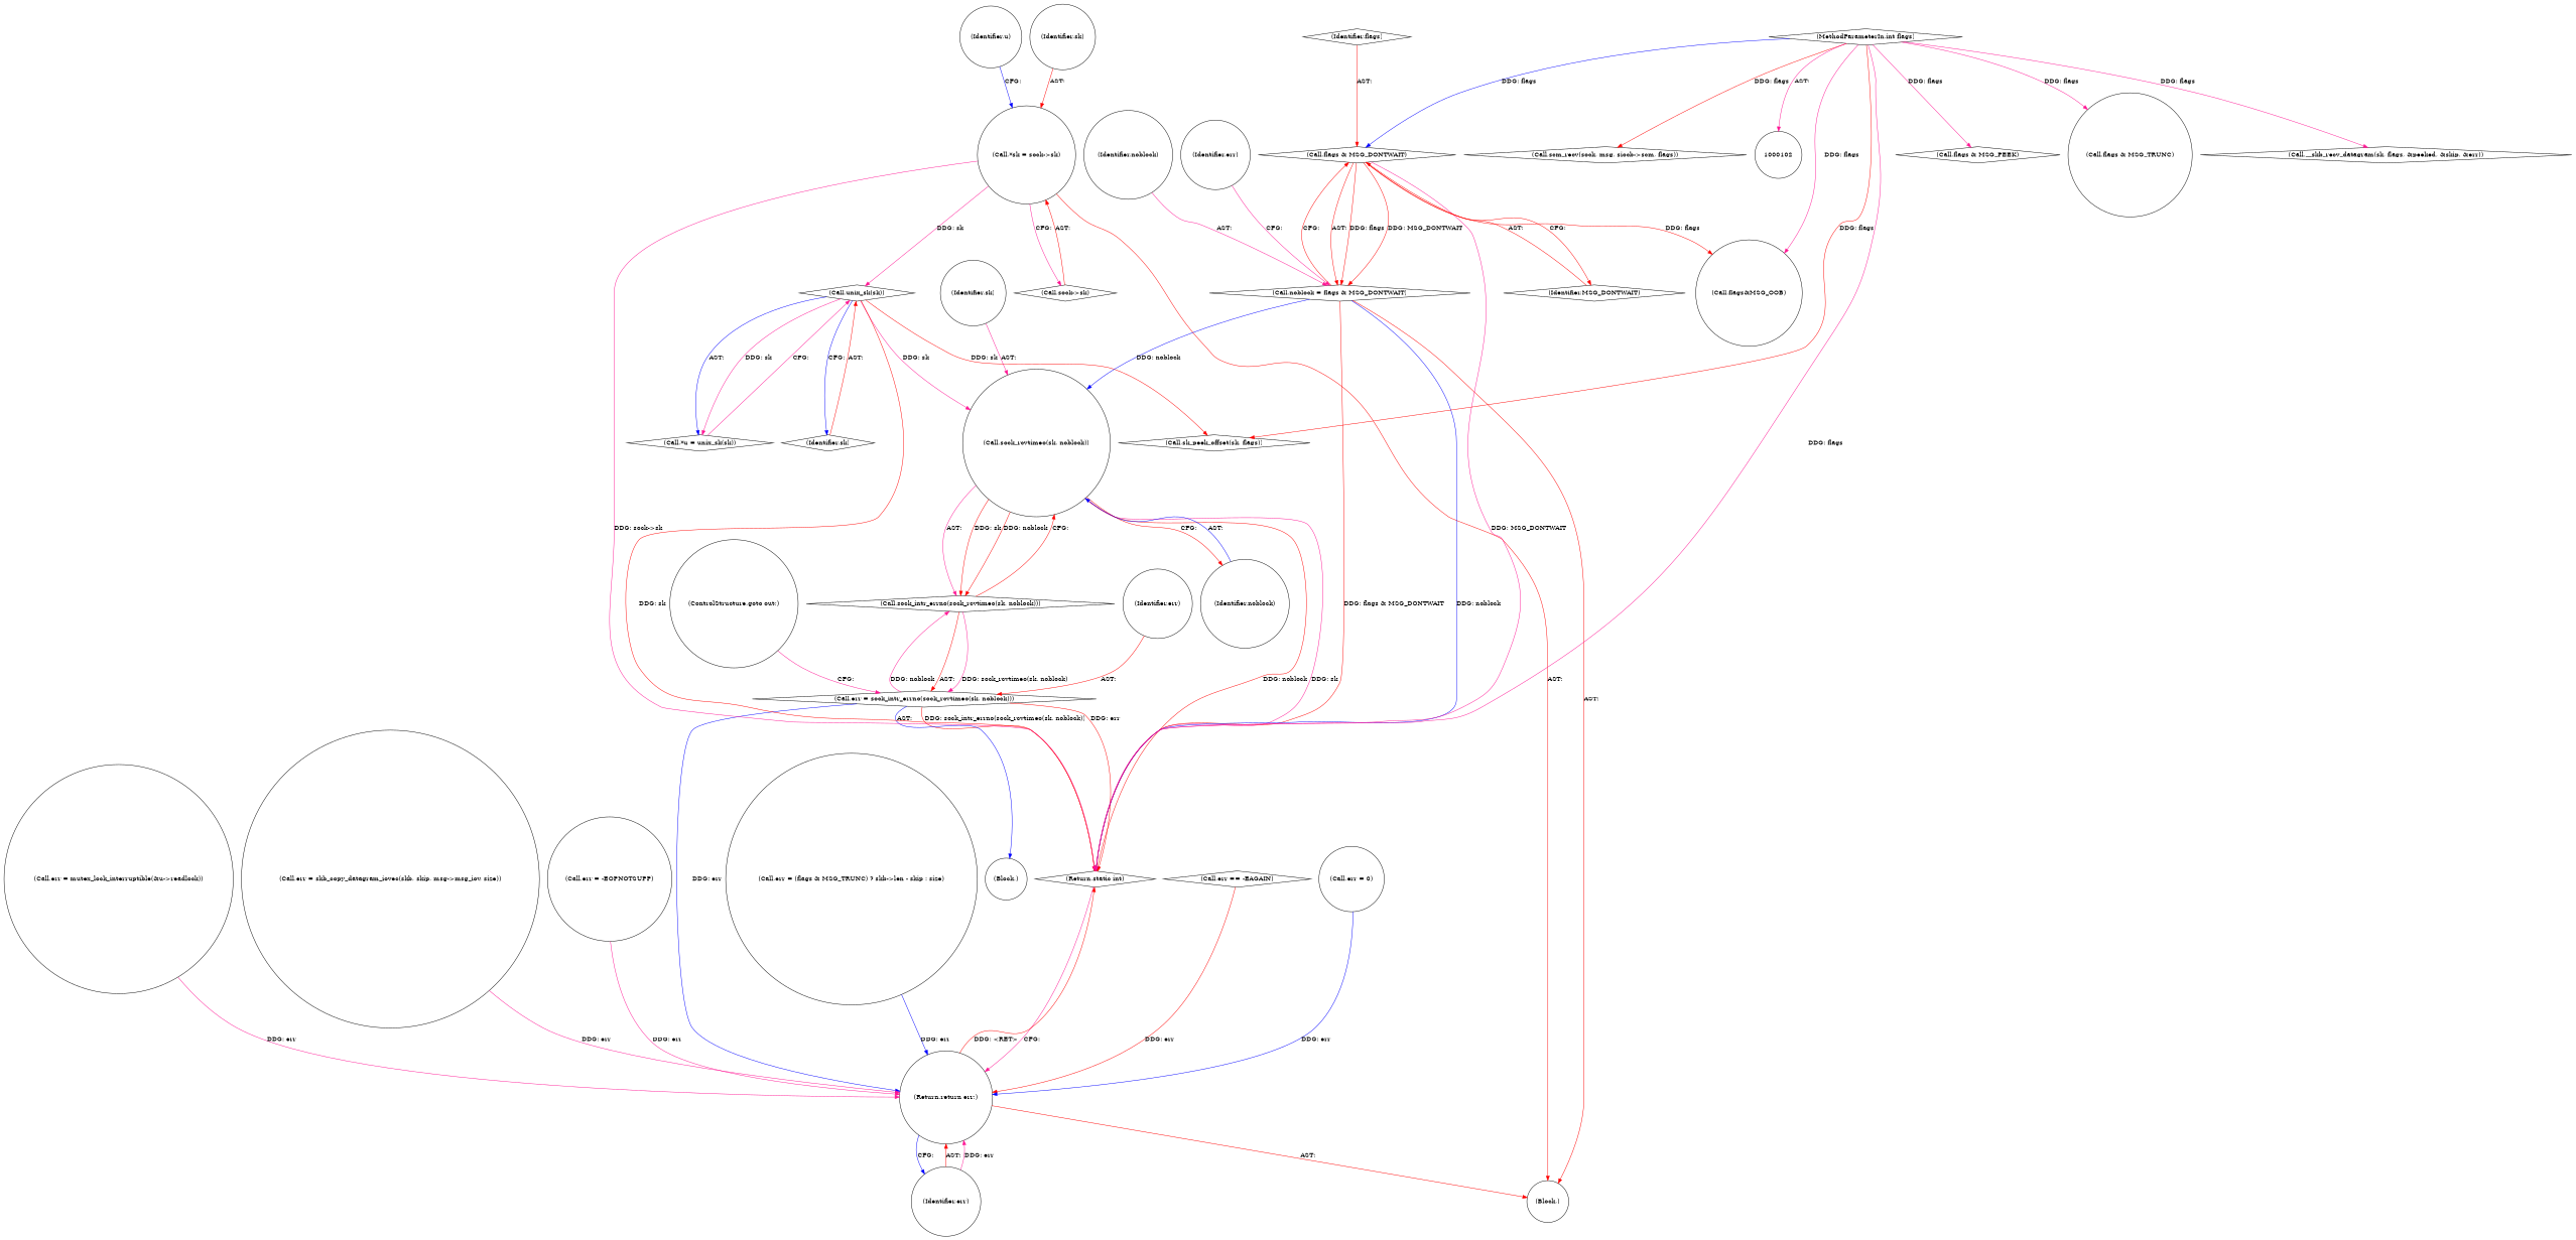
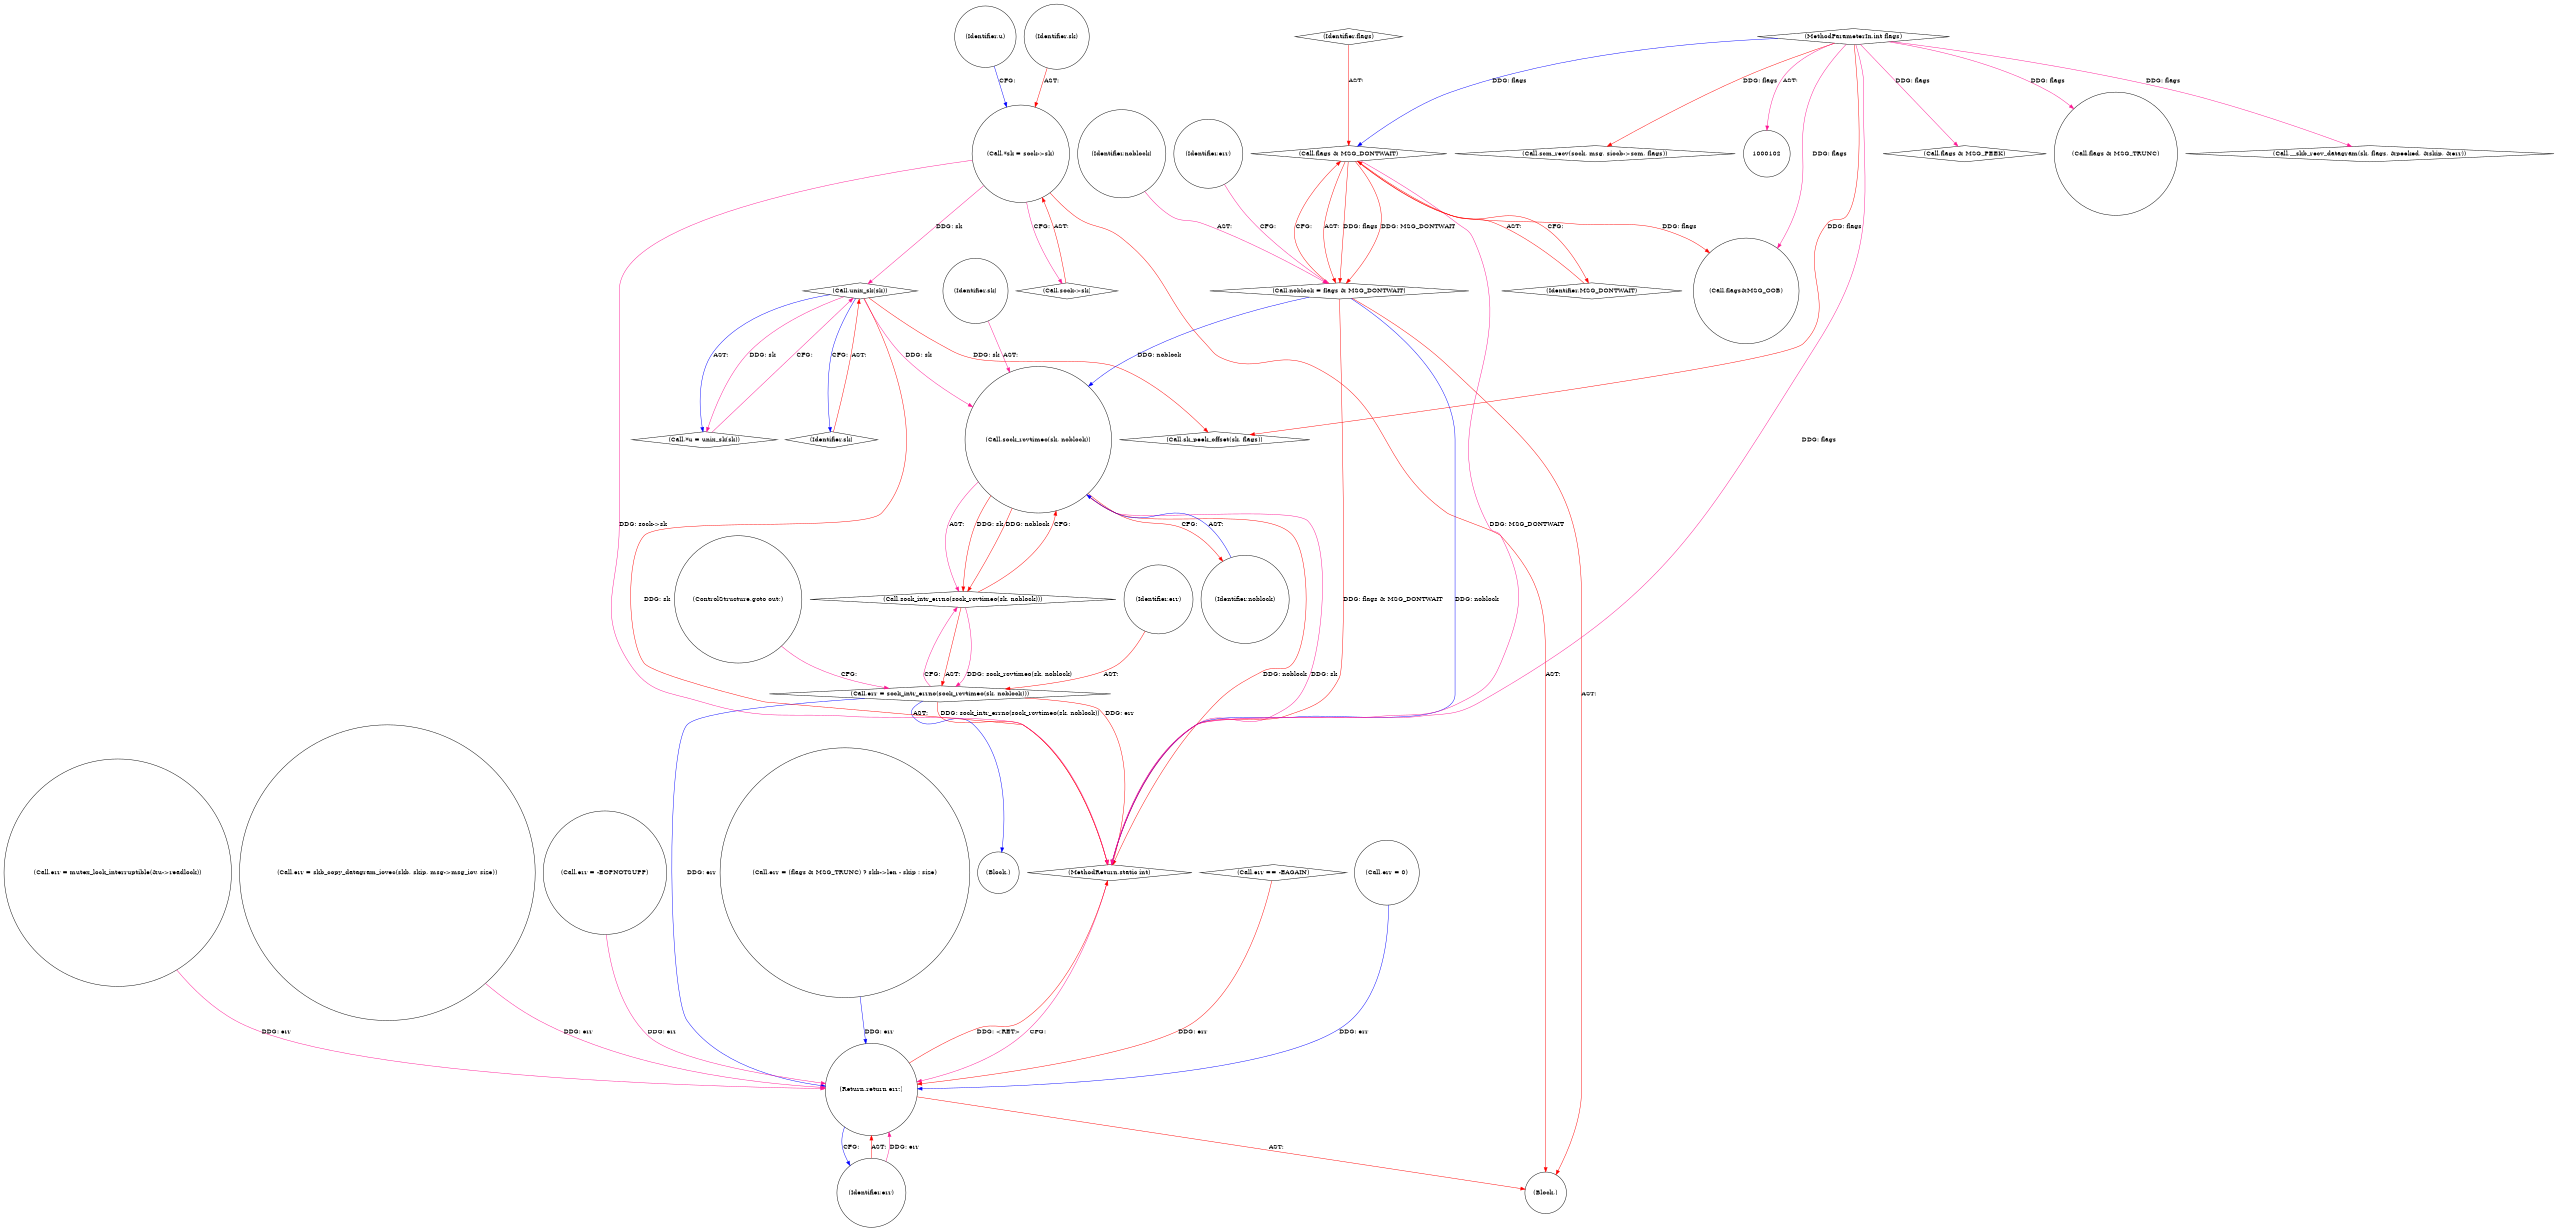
  digraph {
    node [shape=circle]
    edge [color=red]
    n1 [label="(Call,sock_rcvtimeo(sk, noblock))"]
    n2 [label="(Call,sock_intr_errno(sock_rcvtimeo(sk, noblock)))" shape=diamond]
-   n3 [label="(Return,static int)" shape=diamond]
+   n3 [label="(MethodReturn,static int)" shape=diamond]
    n4 [label="(Identifier,noblock)"]
    n5 [label="(Call,err = sock_intr_errno(sock_rcvtimeo(sk, noblock)))" shape=diamond]
    n6 [label="(Return,return err;)"]
    n7 [label="(Call,unix_sk(sk))" shape=diamond]
    n8 [label="(Call,*u = unix_sk(sk))" shape=diamond]
    n9 [label="(Identifier,sk)" shape=diamond]
    n10 [label="(Call,sk_peek_offset(sk, flags))" shape=diamond]
    n11 [label="(Call,*sk = sock->sk)"]
    n12 [label="(Block,)"]
    n13 [label="(Call,sock->sk)" shape=diamond]
    n14 [label="(Call,noblock = flags & MSG_DONTWAIT)" shape=diamond]
    n15 [label="(Call,flags & MSG_DONTWAIT)" shape=diamond]
    n16 [label="(Identifier,MSG_DONTWAIT)" shape=diamond]
    n17 [label="(Call,flags&MSG_OOB)"]
    n18 [label="(MethodParameterIn,int flags)" shape=diamond]
    n19 [label="(Call,flags & MSG_PEEK)" shape=diamond]
    n20 [label="(Call,flags & MSG_TRUNC)"]
    n21 [label="(Call,__skb_recv_datagram(sk, flags, &peeked, &skip, &err))" shape=diamond]
    n22 [label="(Call,scm_recv(sock, msg, siocb->scm, flags))" shape=diamond]
    1000102
    n24 [label="(Block,)"]
    n25 [label="(Identifier,err)"]
    n26 [label="(Identifier,sk)"]
    n27 [label="(Call,err = -EOPNOTSUPP)"]
    n28 [label="(ControlStructure,goto out;)"]
    n29 [label="(Call,err = (flags & MSG_TRUNC) ? skb->len - skip : size)"]
    n30 [label="(Call,err == -EAGAIN)" shape=diamond]
    n31 [label="(Call,err = 0)"]
    n32 [label="(Identifier,err)"]
    n33 [label="(Call,err = mutex_lock_interruptible(&u->readlock))"]
    n34 [label="(Identifier,err)"]
    n35 [label="(Identifier,flags)" shape=diamond]
    n36 [label="(Identifier,sk)"]
    n37 [label="(Call,err = skb_copy_datagram_iovec(skb, skip, msg->msg_iov, size))"]
    n38 [label="(Identifier,u)"]
    n39 [label="(Identifier,noblock)"]
    n1 -> n2 [color=deeppink label="AST: "]
    n1 -> n2 [label="DDG: sk"]
    n1 -> n2 [label="DDG: noblock"]
    n1 -> n3 [color=deeppink label="DDG: sk"]
    n1 -> n3 [label="DDG: noblock"]
    n1 -> n4 [label="CFG: "]
    n2 -> n1 [label="CFG: "]
    n2 -> n5 [label="AST: "]
    n2 -> n5 [color=deeppink label="DDG: sock_rcvtimeo(sk, noblock)"]
    n3 -> n6 [color=deeppink label="CFG: "]
    n4 -> n1 [color=blue label="AST: "]
-   n5 -> n2 [color=deeppink label="DDG: noblock"]
+   n5 -> n2 [color=deeppink label="CFG: "]
    n5 -> n3 [label="DDG: sock_intr_errno(sock_rcvtimeo(sk, noblock))"]
    n5 -> n3 [label="DDG: err"]
    n5 -> n6 [color=blue label="DDG: err"]
    n5 -> n24 [color=blue label="AST: "]
    n6 -> n3 [label="DDG: <RET>"]
    n6 -> n12 [label="AST: "]
    n6 -> n25 [color=blue label="CFG: "]
    n7 -> n1 [color=deeppink label="DDG: sk"]
    n7 -> n3 [label="DDG: sk"]
    n7 -> n8 [color=blue label="AST: "]
    n7 -> n8 [color=deeppink label="DDG: sk"]
    n7 -> n9 [color=blue label="CFG: "]
    n7 -> n10 [label="DDG: sk"]
    n8 -> n7 [color=deeppink label="CFG: "]
    n9 -> n7 [label="AST: "]
    n11 -> n3 [color=deeppink label="DDG: sock->sk"]
    n11 -> n7 [color=deeppink label="DDG: sk"]
    n11 -> n12 [label="AST: "]
    n11 -> n13 [color=deeppink label="CFG: "]
    n13 -> n11 [label="AST: "]
    n14 -> n1 [color=blue label="DDG: noblock"]
    n14 -> n3 [label="DDG: flags & MSG_DONTWAIT"]
    n14 -> n3 [color=blue label="DDG: noblock"]
    n14 -> n12 [label="AST: "]
    n14 -> n15 [label="CFG: "]
    n15 -> n3 [color=deeppink label="DDG: MSG_DONTWAIT"]
    n15 -> n14 [label="AST: "]
    n15 -> n14 [label="DDG: flags"]
    n15 -> n14 [label="DDG: MSG_DONTWAIT"]
    n15 -> n16 [label="CFG: "]
    n15 -> n17 [label="DDG: flags"]
    n16 -> n15 [label="AST: "]
    n18 -> n3 [color=deeppink label="DDG: flags"]
    n18 -> n10 [label="DDG: flags"]
    n18 -> n15 [color=blue label="DDG: flags"]
    n18 -> n17 [color=deeppink label="DDG: flags"]
    n18 -> n19 [color=deeppink label="DDG: flags"]
    n18 -> n20 [color=deeppink label="DDG: flags"]
    n18 -> n21 [color=deeppink label="DDG: flags"]
    n18 -> n22 [label="DDG: flags"]
    n18 -> 1000102 [color=deeppink label="AST: "]
    n25 -> n6 [label="AST: "]
    n25 -> n6 [color=deeppink label="DDG: err"]
    n26 -> n11 [label="AST: "]
    n27 -> n6 [color=deeppink label="DDG: err"]
    n28 -> n5 [color=deeppink label="CFG: "]
    n29 -> n6 [color=blue label="DDG: err"]
    n30 -> n6 [label="DDG: err"]
    n31 -> n6 [color=blue label="DDG: err"]
    n32 -> n14 [color=deeppink label="CFG: "]
    n33 -> n6 [color=deeppink label="DDG: err"]
    n34 -> n5 [label="AST: "]
    n35 -> n15 [label="AST: "]
    n36 -> n1 [color=deeppink label="AST: "]
    n37 -> n6 [color=deeppink label="DDG: err"]
    n38 -> n11 [color=blue label="CFG: "]
    n39 -> n14 [color=deeppink label="AST: "]
  }
